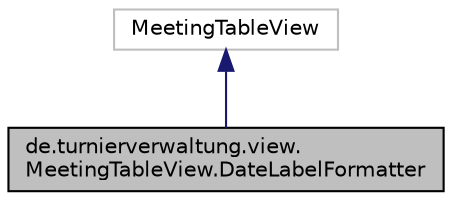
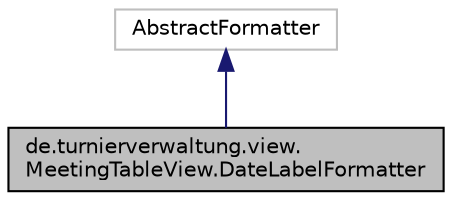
  digraph {
    node [fontname=Helvetica fontsize=10 shape=record style=filled]
    n1 [color=black fillcolor=grey75 fontcolor=black height=0.2 label="de.turnierverwaltung.view.\lMeetingTableView.DateLabelFormatter" width=0.4]
-   n2 [color=grey75 fillcolor=white height=0.2 label=MeetingTableView width=0.4]
+   n2 [color=grey75 fillcolor=white height=0.2 label=AbstractFormatter width=0.4]
    n2 -> n1 [color=midnightblue dir=back fontname=Helvetica fontsize=10 labelfontname=Helvetica labelfontsize=10 style=solid]
  }
